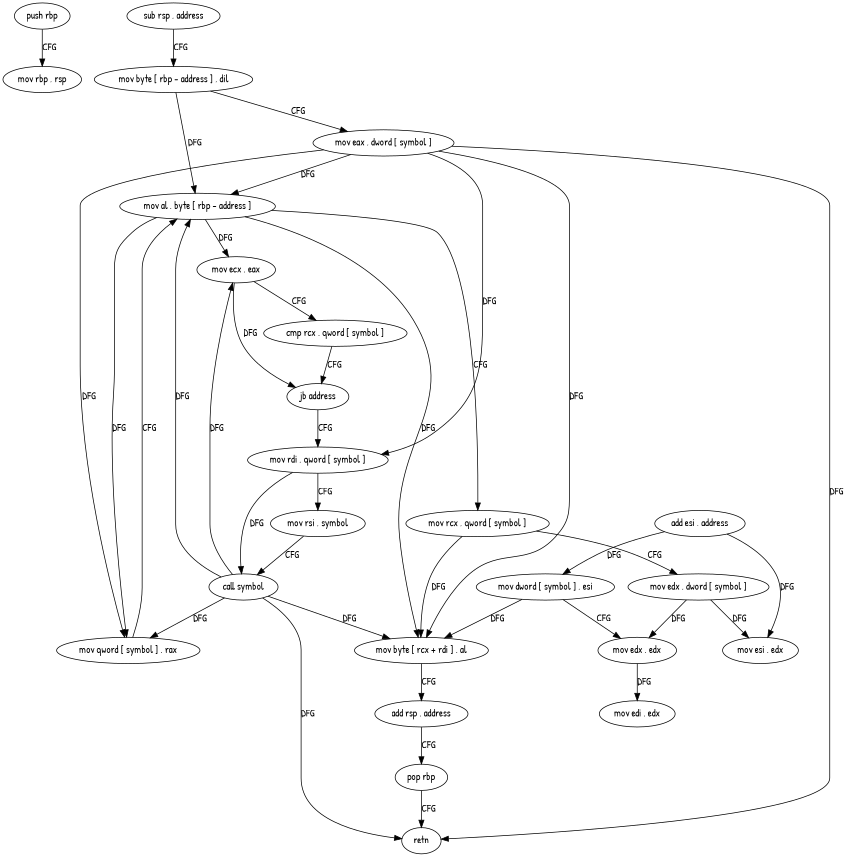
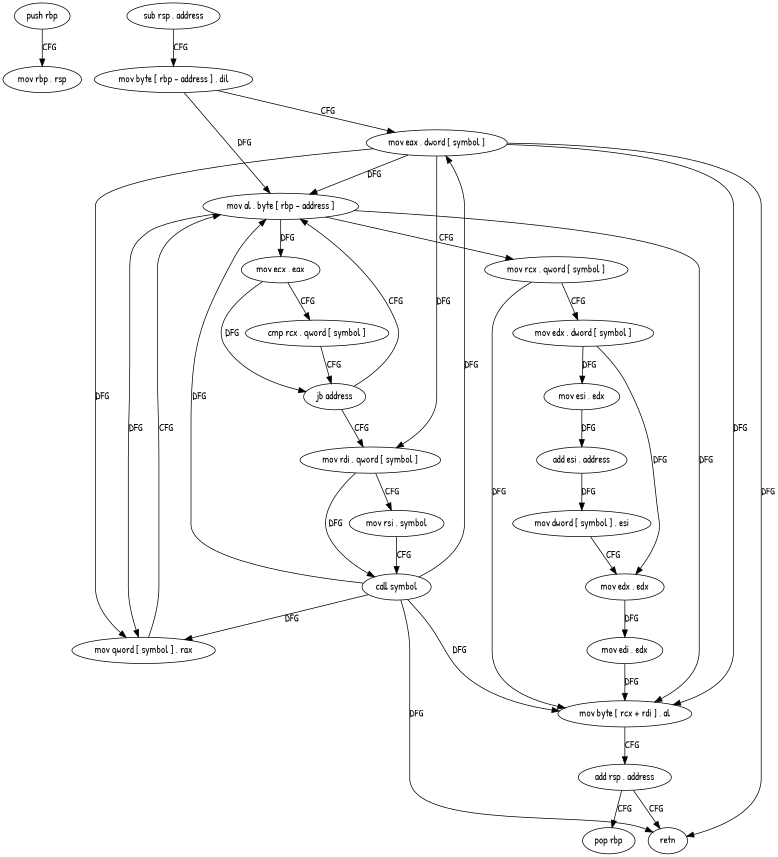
  digraph {
    fontname="Patrick Hand"
    node [fontname="Patrick Hand"]
    edge [fontname="Patrick Hand"]
    n1 [label="push rbp"]
    n2 [label="mov rbp , rsp"]
    n3 [label="sub rsp , address"]
    n4 [label="mov byte [ rbp - address ] , dil"]
    n5 [label="mov eax , dword [ symbol ]"]
    n6 [label="mov al , byte [ rbp - address ]"]
    n7 [label="mov byte [ rcx + rdi ] , al"]
    n8 [label=retn]
    n9 [label="mov qword [ symbol ] , rax"]
    n10 [label="mov rdi , qword [ symbol ]"]
    n11 [label="mov ecx , eax"]
    n12 [label="mov rcx , qword [ symbol ]"]
    n13 [label="cmp rcx , qword [ symbol ]"]
    n14 [label="jb address"]
    n15 [label="add rsp , address"]
    n16 [label="mov rsi , symbol"]
    n17 [label="call symbol"]
    n18 [label="mov edx , dword [ symbol ]"]
    n19 [label="mov esi , edx"]
    n20 [label="mov edx , edx"]
    n21 [label="add esi , address"]
    n22 [label="mov edi , edx"]
    n23 [label="mov dword [ symbol ] , esi"]
    n24 [label="pop rbp"]
    n1 -> n2 [label=CFG]
    n3 -> n4 [label=CFG]
    n4 -> n5 [label=CFG]
    n4 -> n6 [label=DFG]
    n5 -> n6 [label=DFG]
    n5 -> n7 [label=DFG]
    n5 -> n8 [label=DFG]
    n5 -> n9 [label=DFG]
    n5 -> n10 [label=DFG]
    n6 -> n7 [label=DFG]
    n6 -> n9 [label=DFG]
    n6 -> n11 [label=DFG]
    n6 -> n12 [label=CFG]
    n7 -> n15 [label=CFG]
    n9 -> n6 [label=CFG]
    n10 -> n16 [label=CFG]
    n10 -> n17 [label=DFG]
    n11 -> n13 [label=CFG]
    n11 -> n14 [label=DFG]
    n12 -> n7 [label=DFG]
    n12 -> n18 [label=CFG]
    n13 -> n14 [label=CFG]
+   n14 -> n6 [label=CFG]
    n14 -> n10 [label=CFG]
    n15 -> n24 [label=CFG]
    n16 -> n17 [label=CFG]
    n17 -> n6 [label=DFG]
    n17 -> n7 [label=DFG]
    n17 -> n8 [label=DFG]
    n17 -> n9 [label=DFG]
-   n17 -> n11 [label=DFG]
+   n17 -> n5 [label=DFG]
    n18 -> n19 [label=DFG]
    n18 -> n20 [label=DFG]
-   n21 -> n19 [label=DFG]
+   n19 -> n21 [label=DFG]
    n20 -> n22 [label=DFG]
    n21 -> n23 [label=DFG]
-   n23 -> n7 [label=DFG]
+   n22 -> n7 [label=DFG]
    n23 -> n20 [label=CFG]
-   n24 -> n8 [label=CFG]
+   n15 -> n8 [label=CFG]
  }
